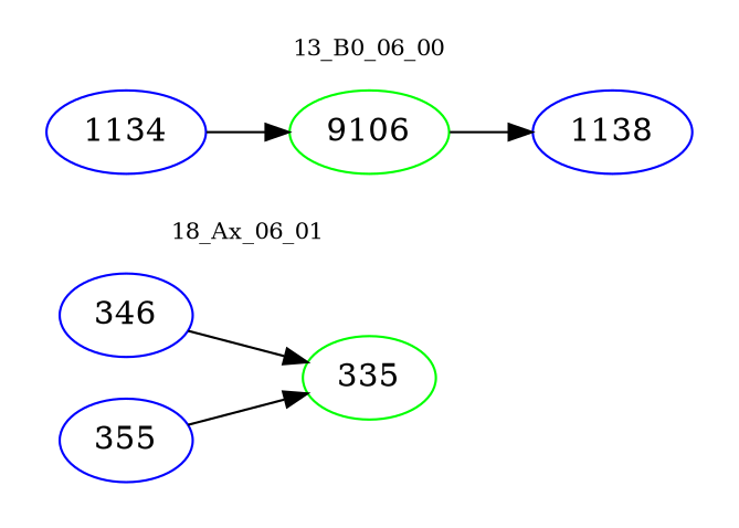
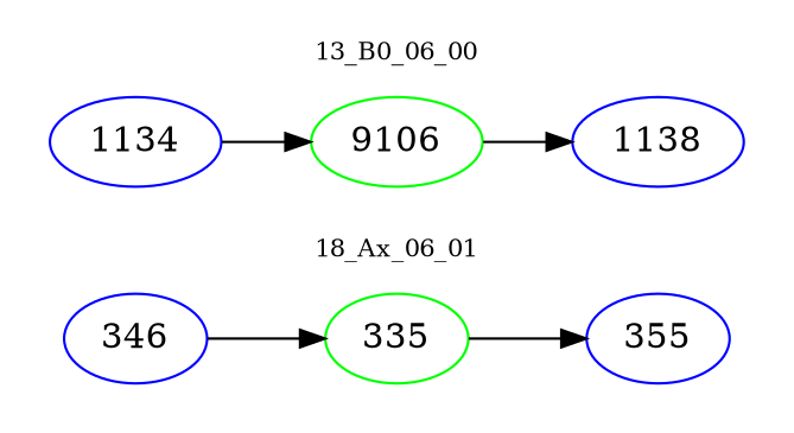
  digraph {
    rankdir=LR
    node [color=blue]
    edge [color=black]
    n1 [label=346]
    n2 [color=green label=335]
    n3 [label=355]
    n4 [label=1134]
    n5 [color=green label=9106]
    n6 [label=1138]
    subgraph cluster_1 {
      color=white
      fontsize=10
      label="18_Ax_06_01"
      n1
      n2
      n3
    }
    subgraph cluster_2 {
      color=white
      fontsize=10
      label="13_B0_06_00"
      n4
      n5
      n6
    }
    n1 -> n2
-   n3 -> n2
+   n2 -> n3
    n4 -> n5
    n5 -> n6
  }
